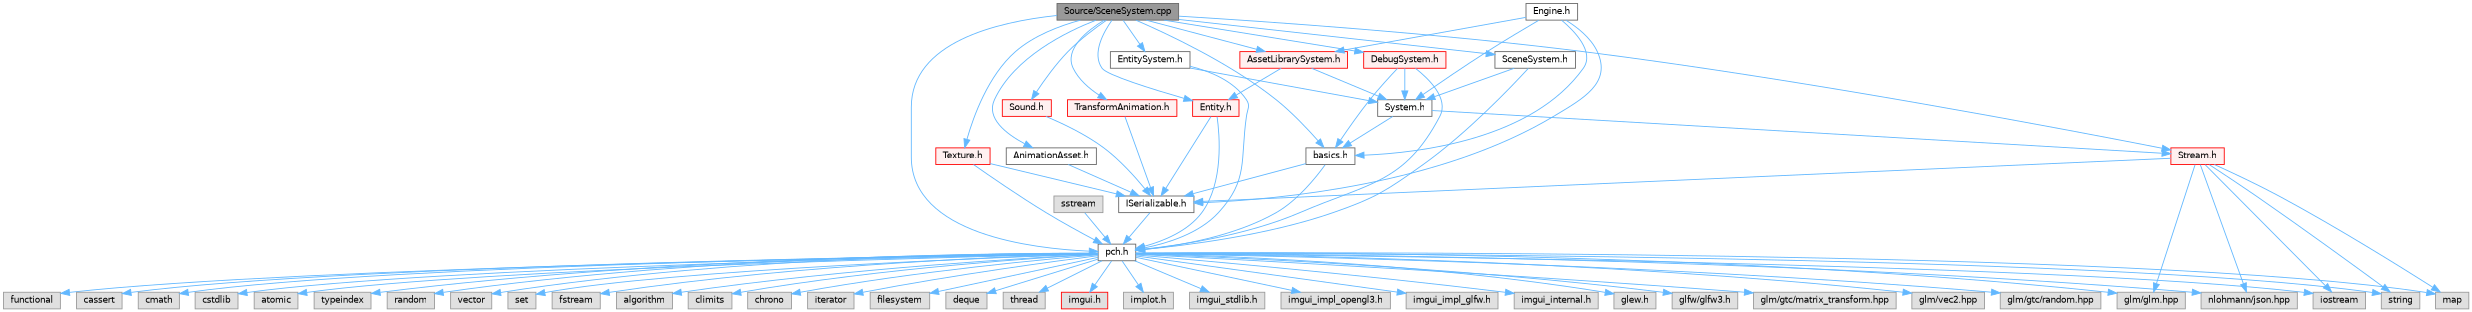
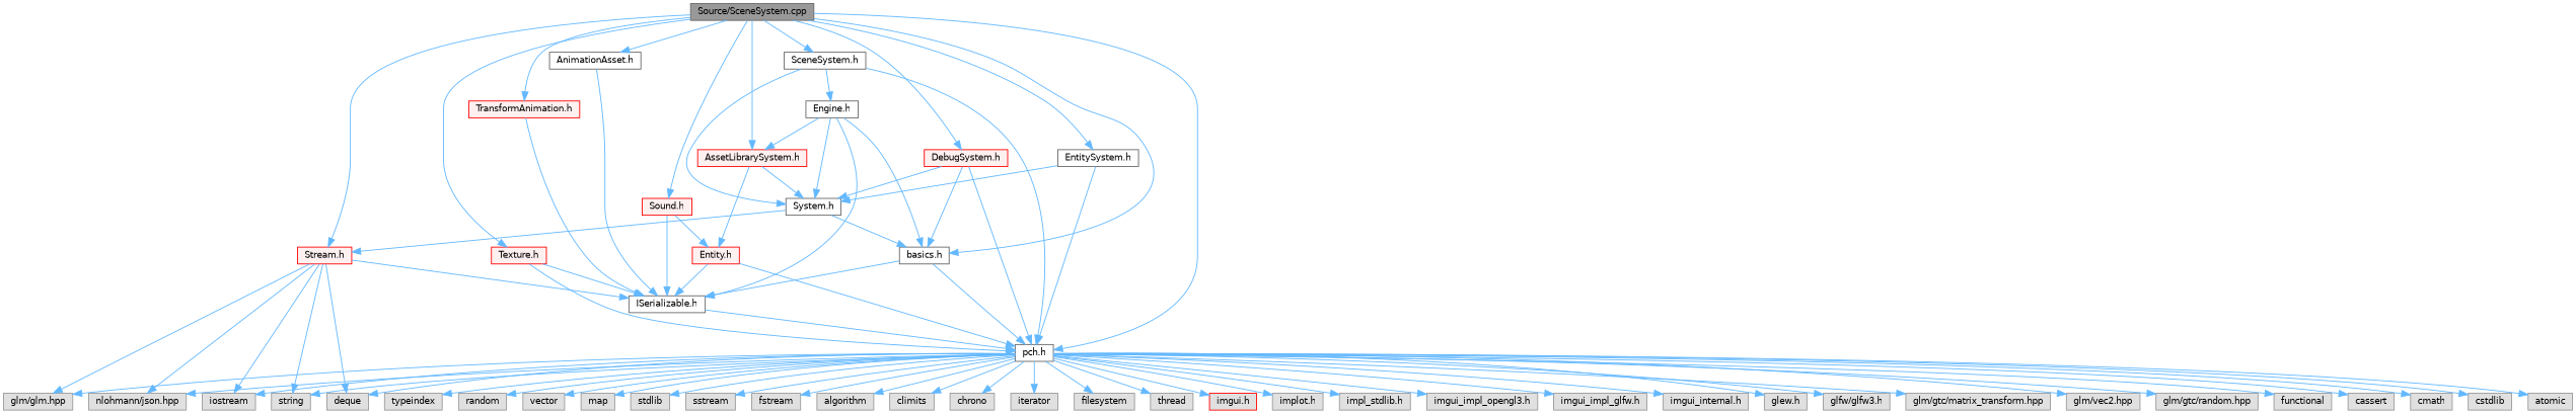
  digraph {
    node [color=grey60 fillcolor="#E0E0E0" fontname=Helvetica fontsize=10 shape=box style=filled]
    edge [color=steelblue1 fontname=Helvetica fontsize=10 labelfontname=Helvetica labelfontsize=10 style=solid]
    n1 [color=gray40 fillcolor=grey60 fontcolor=black height=0.2 label="Source/SceneSystem.cpp" width=0.4]
    n2 [color=grey40 fillcolor=white height=0.2 label="pch.h" width=0.4]
    n3 [color=grey40 fillcolor=white height=0.2 label="basics.h" width=0.4]
    n4 [color=grey40 fillcolor=white height=0.2 label="SceneSystem.h" width=0.4]
    n5 [color=red fillcolor="#FFF0F0" height=0.2 label="Stream.h" width=0.4]
    n6 [color=red fillcolor="#FFF0F0" height=0.2 label="AssetLibrarySystem.h" width=0.4]
    n7 [color=red fillcolor="#FFF0F0" height=0.2 label="Entity.h" width=0.4]
    n8 [color=grey40 fillcolor=white height=0.2 label="EntitySystem.h" width=0.4]
    n9 [color=red fillcolor="#FFF0F0" height=0.2 label="DebugSystem.h" width=0.4]
    n10 [color=red fillcolor="#FFF0F0" height=0.2 label="Sound.h" width=0.4]
    n11 [color=red fillcolor="#FFF0F0" height=0.2 label="Texture.h" width=0.4]
    n12 [color=red fillcolor="#FFF0F0" height=0.2 label="TransformAnimation.h" width=0.4]
    n13 [color=grey40 fillcolor=white height=0.2 label="AnimationAsset.h" width=0.4]
    n14 [height=0.2 label=functional width=0.4]
    n15 [height=0.2 label=iostream width=0.4]
    n16 [height=0.2 label=cassert width=0.4]
    n17 [height=0.2 label=cmath width=0.4]
    n18 [height=0.2 label=cstdlib width=0.4]
    n19 [height=0.2 label=atomic width=0.4]
    n20 [height=0.2 label=typeindex width=0.4]
    n21 [height=0.2 label=random width=0.4]
    n22 [height=0.2 label=vector width=0.4]
    n23 [height=0.2 label=string width=0.4]
    n24 [height=0.2 label=map width=0.4]
-   n25 [height=0.2 label=set width=0.4]
+   n25 [height=0.2 label=stdlib width=0.4]
    n26 [height=0.2 label=sstream width=0.4]
    n27 [height=0.2 label=fstream width=0.4]
    n28 [height=0.2 label=algorithm width=0.4]
    n29 [height=0.2 label=climits width=0.4]
    n30 [height=0.2 label=chrono width=0.4]
    n31 [height=0.2 label=iterator width=0.4]
    n32 [height=0.2 label=filesystem width=0.4]
    n33 [height=0.2 label=deque width=0.4]
    n34 [height=0.2 label=thread width=0.4]
    n35 [color=red height=0.2 label="imgui.h" width=0.4]
    n36 [height=0.2 label="implot.h" width=0.4]
-   n37 [height=0.2 label="imgui_stdlib.h" width=0.4]
+   n37 [height=0.2 label="impl_stdlib.h" width=0.4]
    n38 [height=0.2 label="imgui_impl_opengl3.h" width=0.4]
    n39 [height=0.2 label="imgui_impl_glfw.h" width=0.4]
    n40 [height=0.2 label="imgui_internal.h" width=0.4]
    n41 [height=0.2 label="glew.h" width=0.4]
    n42 [height=0.2 label="glfw/glfw3.h" width=0.4]
    n43 [height=0.2 label="glm/glm.hpp" width=0.4]
    n44 [height=0.2 label="glm/gtc/matrix_transform.hpp" width=0.4]
    n45 [height=0.2 label="glm/vec2.hpp" width=0.4]
    n46 [height=0.2 label="glm/gtc/random.hpp" width=0.4]
    n47 [height=0.2 label="nlohmann/json.hpp" width=0.4]
    n48 [color=grey40 fillcolor=white height=0.2 label="ISerializable.h" width=0.4]
    n49 [color=grey40 fillcolor=white height=0.2 label="System.h" width=0.4]
    n50 [color=grey40 fillcolor=white height=0.2 label="Engine.h" width=0.4]
    n1 -> n2
    n1 -> n3
    n1 -> n4
    n1 -> n5
    n1 -> n6
-   n1 -> n7
+   n10 -> n7
    n1 -> n8
    n1 -> n9
    n1 -> n10
    n1 -> n11
    n1 -> n12
    n1 -> n13
    n2 -> n14
    n2 -> n15
    n2 -> n16
    n2 -> n17
    n2 -> n18
    n2 -> n19
    n2 -> n20
    n2 -> n21
    n2 -> n22
    n2 -> n23
    n2 -> n24
    n2 -> n25
-   n26 -> n2
+   n2 -> n26
    n2 -> n27
    n2 -> n28
    n2 -> n29
    n2 -> n30
    n2 -> n31
    n2 -> n32
    n2 -> n33
    n2 -> n34
    n2 -> n35
    n2 -> n36
    n2 -> n37
    n2 -> n38
    n2 -> n39
    n2 -> n40
    n2 -> n41
    n2 -> n42
    n2 -> n43
    n2 -> n44
    n2 -> n45
    n2 -> n46
    n2 -> n47
    n3 -> n2
    n3 -> n48
    n4 -> n2
    n4 -> n49
+   n4 -> n50
    n5 -> n15
    n5 -> n23
-   n5 -> n24
+   n5 -> n33
    n5 -> n43
    n5 -> n47
    n5 -> n48
    n6 -> n7
    n6 -> n49
    n7 -> n2
    n7 -> n48
    n8 -> n2
    n8 -> n49
    n9 -> n2
    n9 -> n3
    n9 -> n49
    n10 -> n48
    n11 -> n2
    n11 -> n48
    n12 -> n48
    n13 -> n48
    n48 -> n2
    n49 -> n3
    n49 -> n5
    n50 -> n3
    n50 -> n6
    n50 -> n48
    n50 -> n49
  }
